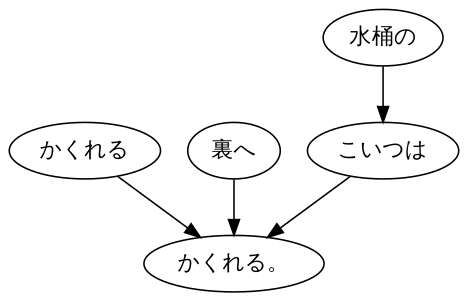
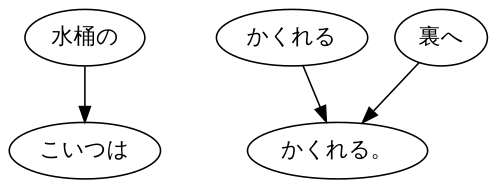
  digraph {
    fontname="IBM Plex Sans"
    node [fontname="IBM Plex Sans"]
    edge [fontname="IBM Plex Sans"]
    n1 [label="こいつは"]
    n2 [label="かくれる。"]
    n3 [label="かくれる"]
    n4 [label="水桶の"]
    n5 [label="裏へ"]
-   n1 -> n2
    n3 -> n2
    n4 -> n1
    n5 -> n2
  }
